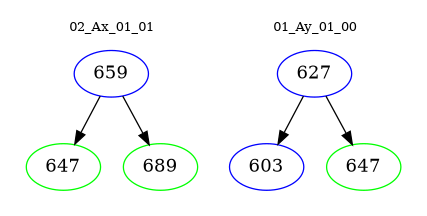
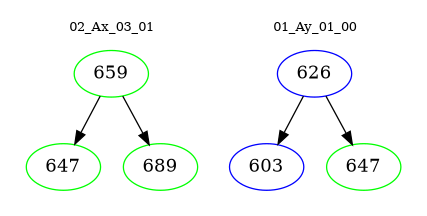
  digraph {
    node [color=blue]
    edge [color=black]
-   n1 [label=659]
+   n1 [color=green label=659]
    n2 [color=green label=647]
    n3 [color=green label=689]
-   n4 [label=627]
+   n4 [label=626]
    n5 [label=603]
    n6 [color=green label=647]
    subgraph cluster_1 {
      color=white
      fontsize=10
-     label="02_Ax_01_01"
+     label="02_Ax_03_01"
      n1
      n2
      n3
    }
    subgraph cluster_2 {
      color=white
      fontsize=10
      label="01_Ay_01_00"
      n4
      n5
      n6
    }
    n1 -> n2
    n1 -> n3
    n4 -> n5
    n4 -> n6
  }
